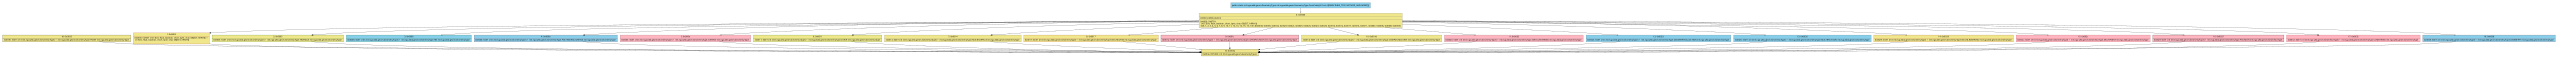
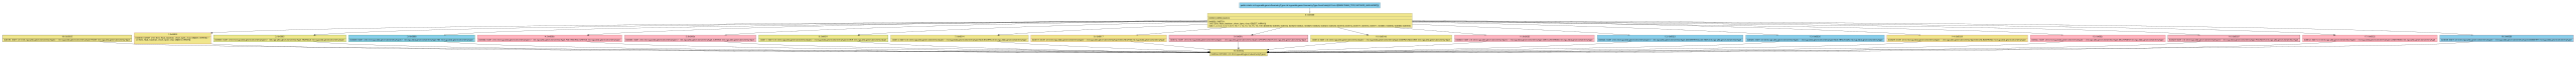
  digraph {
    fontname="Noto Sans"
    node [color=gray40 fillcolor=khaki fontname="Noto Sans" shape=record style=filled]
    edge [arrowhead=normal fontname="Noto Sans"]
    n1 [label="{0\:\ 0x0000|CONST_ENTER_BLOCK\l|0x0000: SWITCH  \l  (r0 I:?[int, float, boolean, short, byte, char, OBJECT, ARRAY])\l k:[0, 1, 2, 3, 4, 5, 6, 7, 8, 9, 10, 11, 12, 13, 14, 15, 16, 17] t:[0x0038, 0x0035, 0x0032, 0x002f, 0x002c, 0x0029, 0x0026, 0x0023, 0x0020, 0x001d, 0x001a, 0x0017, 0x0014, 0x0011, 0x000e, 0x000b, 0x0008, 0x0005] \l}"]
    n2 [color=brown label="{1\:\ 0x0003|0x0003: CONST  (r0 I:?[int, float, boolean, short, byte, char, OBJECT, ARRAY]) = \l  (0 ?[int, float, boolean, short, byte, char, OBJECT, ARRAY])\l \l}"]
    n3 [color=darkgreen label="{2\:\ 0x0005|0x0005: SGET  (r0 I:mil.nga.wkb.geom.GeometryType) =  mil.nga.wkb.geom.GeometryType.TRIANGLE mil.nga.wkb.geom.GeometryType \l}"]
    n4 [color=darkgreen fillcolor=skyblue label="{3\:\ 0x0008|0x0008: SGET  (r0 I:mil.nga.wkb.geom.GeometryType) =  mil.nga.wkb.geom.GeometryType.TIN mil.nga.wkb.geom.GeometryType \l}"]
-   n5 [color=brown fillcolor=skyblue label="{4\:\ 0x000b|0x000b: SGET  (r0 I:mil.nga.wkb.geom.GeometryType) =  mil.nga.wkb.geom.GeometryType.POLYHEDRALSURFACE mil.nga.wkb.geom.GeometryType \l}"]
+   n5 [color=brown fillcolor=lightpink label="{4\:\ 0x000b|0x000b: SGET  (r0 I:mil.nga.wkb.geom.GeometryType) =  mil.nga.wkb.geom.GeometryType.POLYHEDRALSURFACE mil.nga.wkb.geom.GeometryType \l}"]
    n6 [fillcolor=lightpink label="{5\:\ 0x000e|0x000e: SGET  (r0 I:mil.nga.wkb.geom.GeometryType) =  mil.nga.wkb.geom.GeometryType.SURFACE mil.nga.wkb.geom.GeometryType \l}"]
    n7 [color=darkgreen label="{6\:\ 0x0011|0x0011: SGET  (r0 I:mil.nga.wkb.geom.GeometryType) =  mil.nga.wkb.geom.GeometryType.CURVE mil.nga.wkb.geom.GeometryType \l}"]
    n8 [label="{7\:\ 0x0014|0x0014: SGET  (r0 I:mil.nga.wkb.geom.GeometryType) =  mil.nga.wkb.geom.GeometryType.MULTISURFACE mil.nga.wkb.geom.GeometryType \l}"]
    n9 [color=brown label="{8\:\ 0x0017|0x0017: SGET  (r0 I:mil.nga.wkb.geom.GeometryType) =  mil.nga.wkb.geom.GeometryType.MULTICURVE mil.nga.wkb.geom.GeometryType \l}"]
    n10 [color=black fillcolor=lightpink label="{9\:\ 0x001a|0x001a: SGET  (r0 I:mil.nga.wkb.geom.GeometryType) =  mil.nga.wkb.geom.GeometryType.CURVEPOLYGON mil.nga.wkb.geom.GeometryType \l}"]
    n11 [label="{10\:\ 0x001d|0x001d: SGET  (r0 I:mil.nga.wkb.geom.GeometryType) =  mil.nga.wkb.geom.GeometryType.COMPOUNDCURVE mil.nga.wkb.geom.GeometryType \l}"]
    n12 [fillcolor=lightpink label="{11\:\ 0x0020|0x0020: SGET  (r0 I:mil.nga.wkb.geom.GeometryType) =  mil.nga.wkb.geom.GeometryType.CIRCULARSTRING mil.nga.wkb.geom.GeometryType \l}"]
    n13 [fillcolor=skyblue label="{12\:\ 0x0023|0x0023: SGET  (r0 I:mil.nga.wkb.geom.GeometryType) =  mil.nga.wkb.geom.GeometryType.GEOMETRYCOLLECTION mil.nga.wkb.geom.GeometryType \l}"]
    n14 [fillcolor=skyblue label="{13\:\ 0x0026|0x0026: SGET  (r0 I:mil.nga.wkb.geom.GeometryType) =  mil.nga.wkb.geom.GeometryType.MULTIPOLYGON mil.nga.wkb.geom.GeometryType \l}"]
    n15 [color=brown label="{14\:\ 0x0029|0x0029: SGET  (r0 I:mil.nga.wkb.geom.GeometryType) =  mil.nga.wkb.geom.GeometryType.MULTILINESTRING mil.nga.wkb.geom.GeometryType \l}"]
    n16 [color=brown fillcolor=lightpink label="{15\:\ 0x002c|0x002c: SGET  (r0 I:mil.nga.wkb.geom.GeometryType) =  mil.nga.wkb.geom.GeometryType.MULTIPOINT mil.nga.wkb.geom.GeometryType \l}"]
    n17 [color=black fillcolor=lightpink label="{16\:\ 0x002f|0x002f: SGET  (r0 I:mil.nga.wkb.geom.GeometryType) =  mil.nga.wkb.geom.GeometryType.POLYGON mil.nga.wkb.geom.GeometryType \l}"]
    n18 [color=brown fillcolor=lightpink label="{17\:\ 0x0032|0x0032: SGET  (r0 I:mil.nga.wkb.geom.GeometryType) =  mil.nga.wkb.geom.GeometryType.LINESTRING mil.nga.wkb.geom.GeometryType \l}"]
    n19 [color=brown fillcolor=skyblue label="{19\:\ 0x0038|0x0038: SGET  (r0 I:mil.nga.wkb.geom.GeometryType) =  mil.nga.wkb.geom.GeometryType.GEOMETRY mil.nga.wkb.geom.GeometryType \l}"]
    n20 [color=black label="{20\:\ 0x003a|0x003a: RETURN  (r0 I:mil.nga.wkb.geom.GeometryType) \l}"]
    n21 [color=black label="{18\:\ 0x0035|0x0035: SGET  (r0 I:mil.nga.wkb.geom.GeometryType) =  mil.nga.wkb.geom.GeometryType.POINT mil.nga.wkb.geom.GeometryType \l}"]
    n22 [fillcolor=skyblue label="{public static mil.nga.wkb.geom.GeometryType mil.nga.wkb.geom.GeometryType.fromCode((r0 I:int A[IMMUTABLE_TYPE, METHOD_ARGUMENT])) }"]
    n1 -> n2
    n1 -> n3
    n1 -> n4 [arrowhead=odot]
    n1 -> n5
    n1 -> n6 [arrowhead=onormal]
    n1 -> n7
    n1 -> n8
    n1 -> n9 [arrowhead=odot]
    n1 -> n10
    n1 -> n11
    n1 -> n12 [arrowhead=odot]
    n1 -> n13 [arrowhead=odot]
    n1 -> n14 [arrowhead=odot]
    n1 -> n15 [arrowhead=odot]
    n1 -> n16 [arrowhead=odot]
    n1 -> n17 [arrowhead=onormal]
    n1 -> n18
    n1 -> n19 [arrowhead=odot]
    n2 -> n20
    n3 -> n20
+   n4 -> n20
    n5 -> n20 [arrowhead=onormal]
    n6 -> n20 [arrowhead=odot]
    n7 -> n20 [arrowhead=odot]
    n8 -> n20 [arrowhead=onormal]
    n9 -> n20 [arrowhead=onormal]
    n10 -> n20
    n11 -> n20
    n12 -> n20
    n13 -> n20
    n14 -> n20
    n15 -> n20
    n16 -> n20 [arrowhead=odot]
    n17 -> n20 [arrowhead=onormal]
    n18 -> n20 [arrowhead=odot]
    n19 -> n20
    n21 -> n20 [arrowhead=odot]
    n22 -> n1 [arrowhead=onormal]
  }
